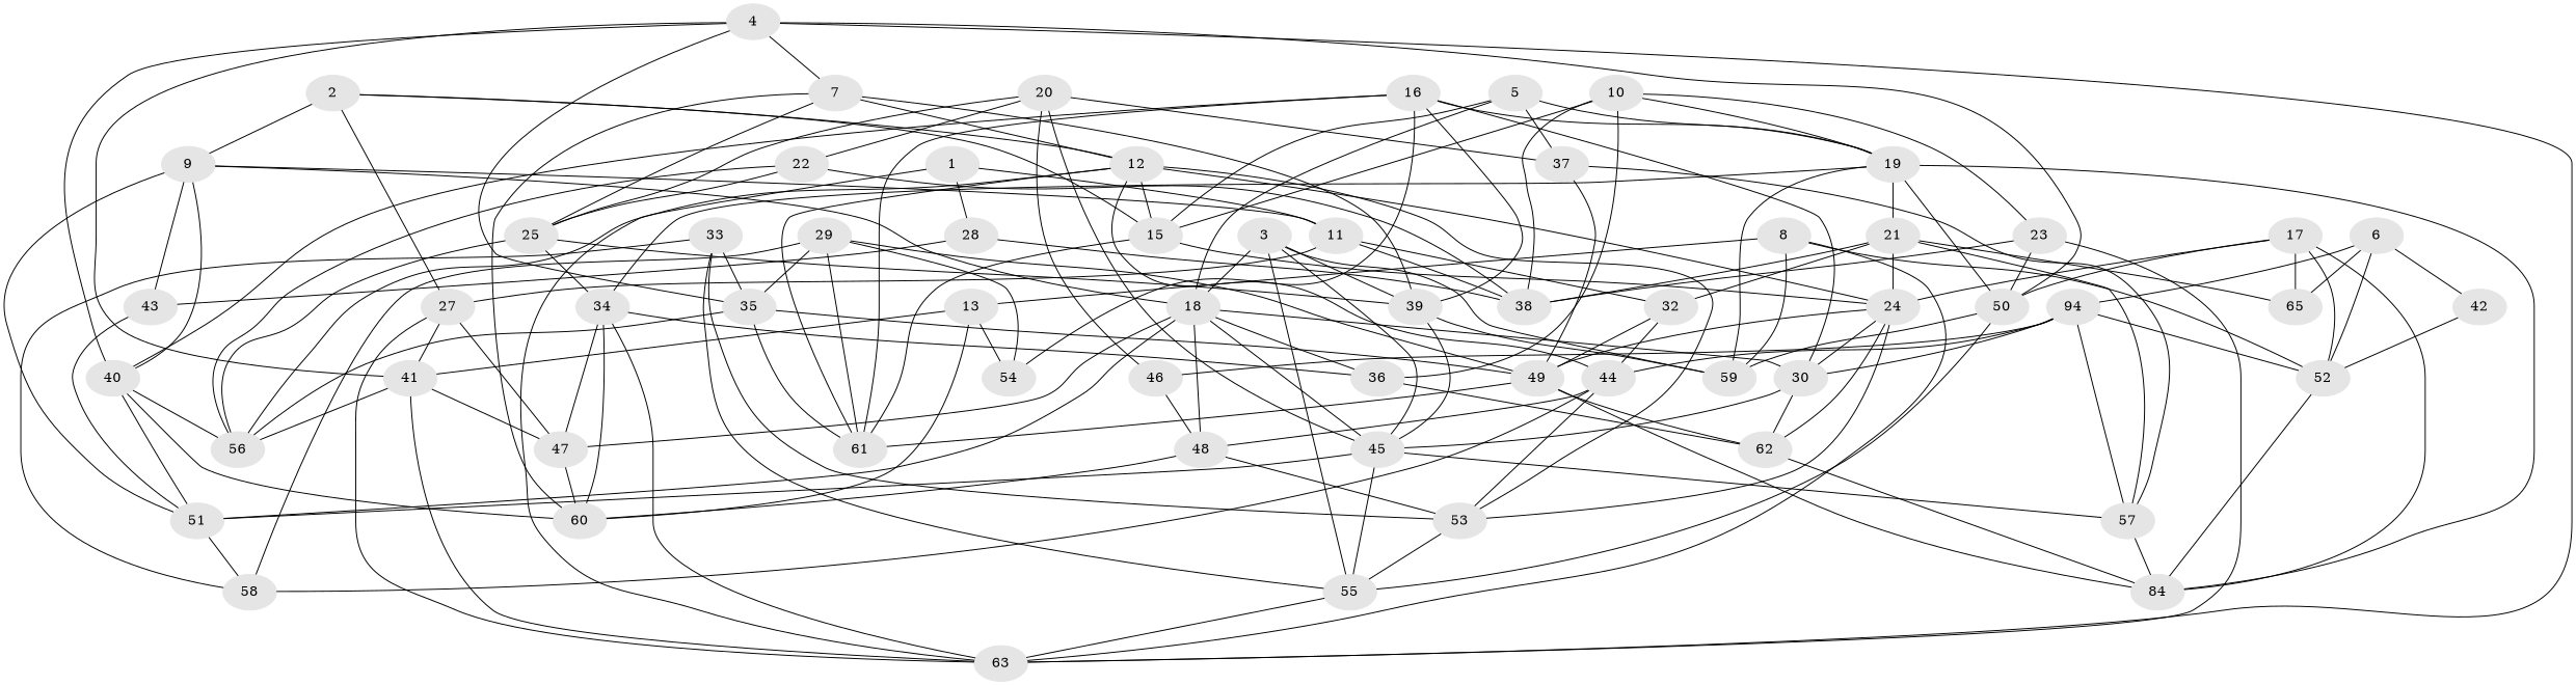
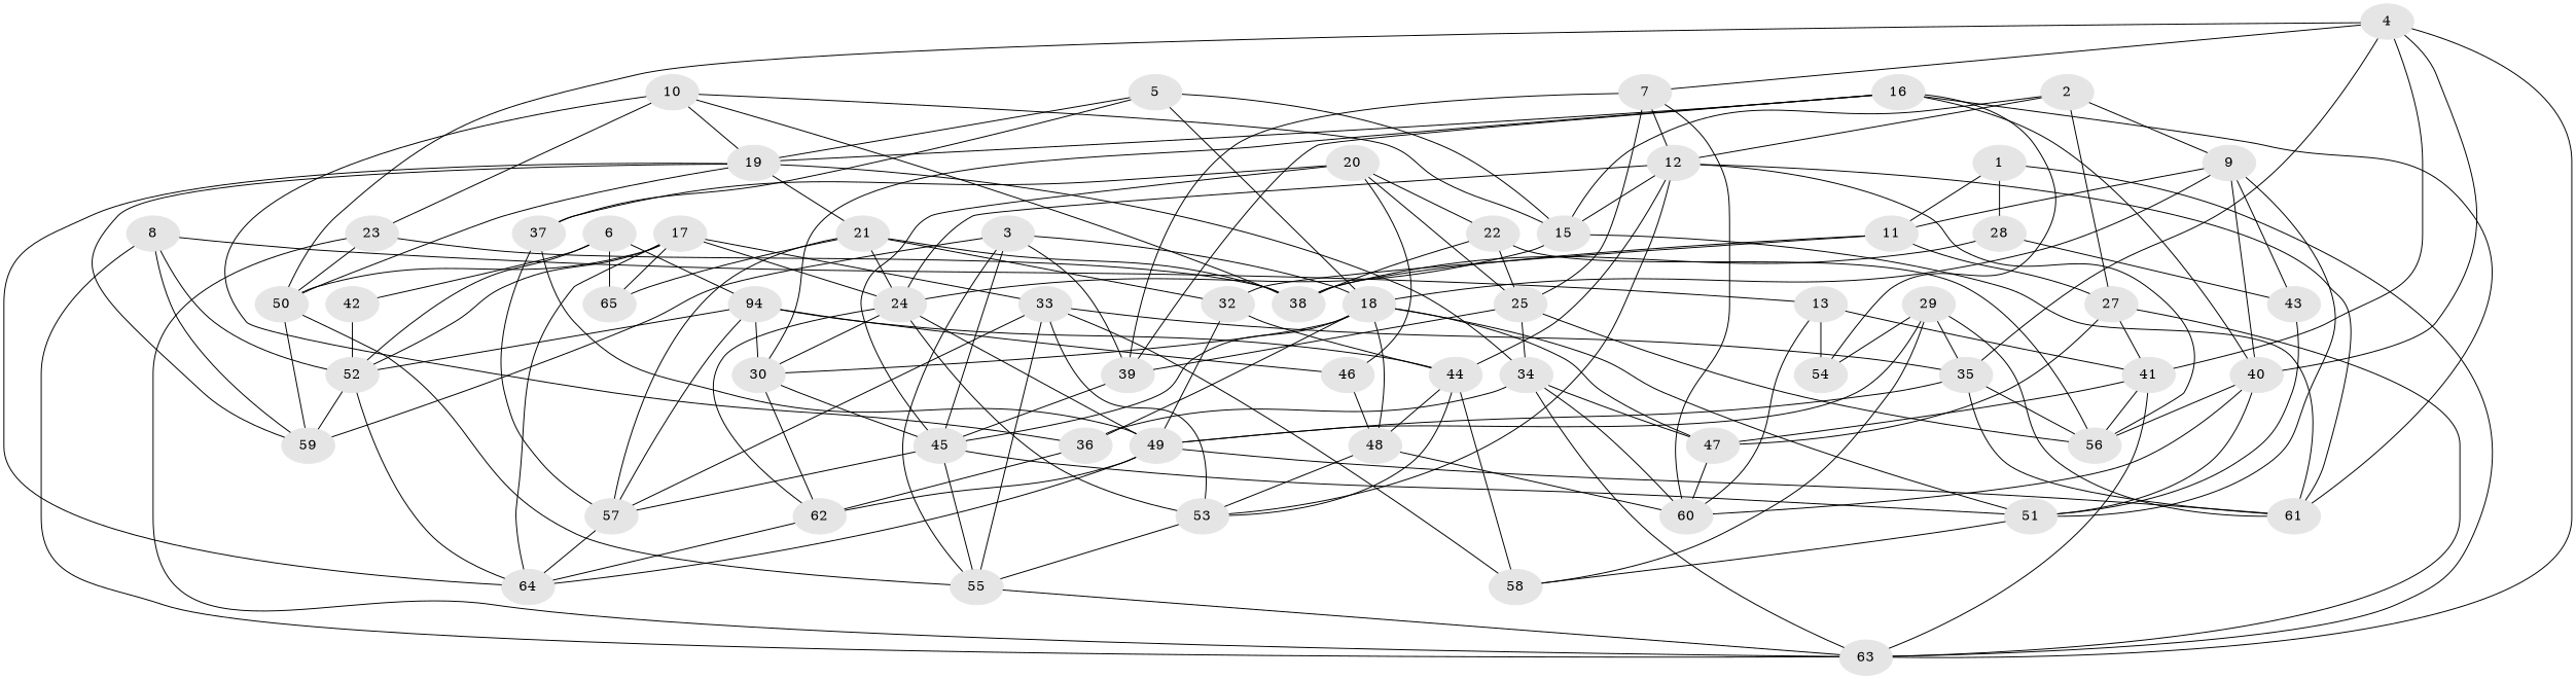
  graph {
    node [color=gray90 style=filled]
    edge [weight=1.0]
    1
    11
    28
    63
    27
    38
    32
    43
    2
    9
    12
    15
    18
    40
    51
    24
    44
    53
    56
    61
    41
    47
    3
    39
    45
    55
    59
    36
    30
    48
    57
    4
    7
    35
    50
    25
    60
    49
    5
    19
    37
-   64 [label=84]
+   64
    21
    34
    n45 [label=94]
    6
    42
    52
    65
    46
    8
    13
    54
    58
    10
    23
    62
    16
    17
    33
    20
    22
    29
    1 -- 11
    1 -- 28 [weight=2.0]
    1 -- 63
    11 -- 27 [weight=2.0]
    11 -- 38
    11 -- 32
    28 -- 38
    28 -- 43 [weight=2.0]
    27 -- 63
    27 -- 41
    27 -- 47
    32 -- 44
    32 -- 49
    43 -- 51
    2 -- 27
    2 -- 9
    2 -- 12
    2 -- 15
    9 -- 11
    9 -- 43
    9 -- 18
    9 -- 40
    9 -- 51
    12 -- 15
    12 -- 24
    12 -- 44
    12 -- 53
    12 -- 56
    12 -- 61
    15 -- 24
    15 -- 61
    18 -- 51
    18 -- 47 [weight=2.0]
    18 -- 45
    18 -- 36
    18 -- 30
    18 -- 48
    40 -- 51
    40 -- 56
    40 -- 60
    51 -- 58
    24 -- 53
    24 -- 30
    24 -- 49
    24 -- 62
    44 -- 53
    44 -- 48
    44 -- 58
    53 -- 55
    41 -- 63
    41 -- 56
    41 -- 47
    47 -- 60
    3 -- 18
    3 -- 39
    3 -- 45
    3 -- 55
    3 -- 59
    39 -- 45
-   39 -- 59 [weight=2.0]
+   52 -- 59 [weight=2.0]
    45 -- 51
    45 -- 55
    45 -- 57
    55 -- 63
    36 -- 62 [weight=2.0]
    30 -- 45
    30 -- 62
    48 -- 53
    48 -- 60
    57 -- 64
    4 -- 63
    4 -- 40
    4 -- 41
    4 -- 7
    4 -- 35
    4 -- 50
    7 -- 12
    7 -- 39 [weight=2.0]
    7 -- 25
    7 -- 60
    35 -- 56
    35 -- 61
    35 -- 49
    50 -- 55
    50 -- 59
    25 -- 56
    25 -- 39
    25 -- 34
    49 -- 61
    49 -- 64
    49 -- 62
    5 -- 15
    5 -- 18
    5 -- 19
    5 -- 37
    19 -- 59
    19 -- 50
    19 -- 64
    19 -- 21
    19 -- 34
    37 -- 57
    37 -- 49
    21 -- 38
    21 -- 32
    21 -- 24
    21 -- 57
    21 -- 65
    34 -- 63
    34 -- 47
    34 -- 36
    34 -- 60
    n45 -- 44
    n45 -- 30
    n45 -- 57
    n45 -- 52
    n45 -- 46
    6 -- n45
    6 -- 42 [weight=2.0]
    6 -- 52
    6 -- 65 [weight=2.0]
    42 -- 52
    52 -- 64
    46 -- 48 [weight=2.0]
    8 -- 63
    8 -- 59
    8 -- 52
    8 -- 13
    13 -- 41
    13 -- 60
    13 -- 54 [weight=3.0]
    10 -- 38
    10 -- 15
    10 -- 36 [weight=2.0]
    10 -- 19
    10 -- 23
    23 -- 63
    23 -- 38
    23 -- 50
    62 -- 64
    16 -- 40
    16 -- 61
    16 -- 39
    16 -- 30
    16 -- 19
    16 -- 54
    17 -- 24
    17 -- 50
    17 -- 64
    17 -- 52
    17 -- 65
+   17 -- 33
    33 -- 53
    33 -- 55
+   33 -- 57
    33 -- 35
    33 -- 58
    20 -- 45
    20 -- 25
    20 -- 37 [weight=2.0]
    20 -- 46
    20 -- 22
    22 -- 38
    22 -- 56
    22 -- 25
    29 -- 61
    29 -- 35
    29 -- 49
    29 -- 54 [weight=2.0]
    29 -- 58
  }
